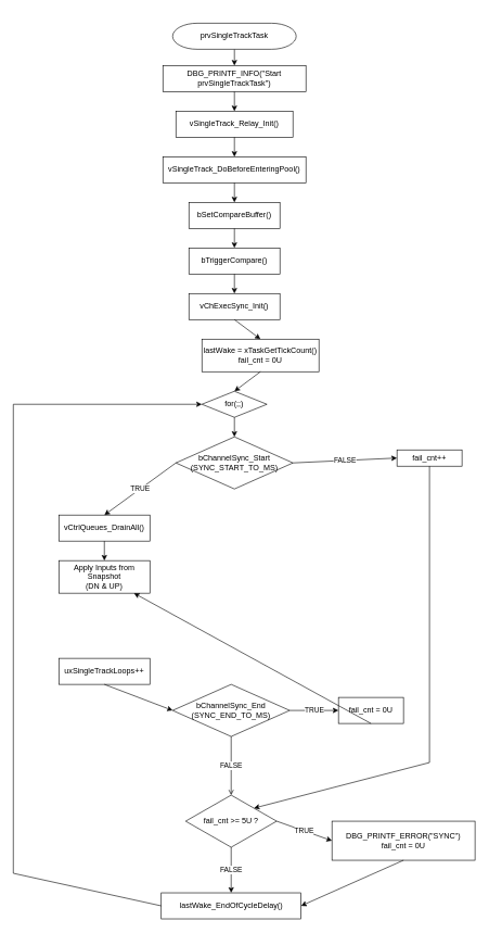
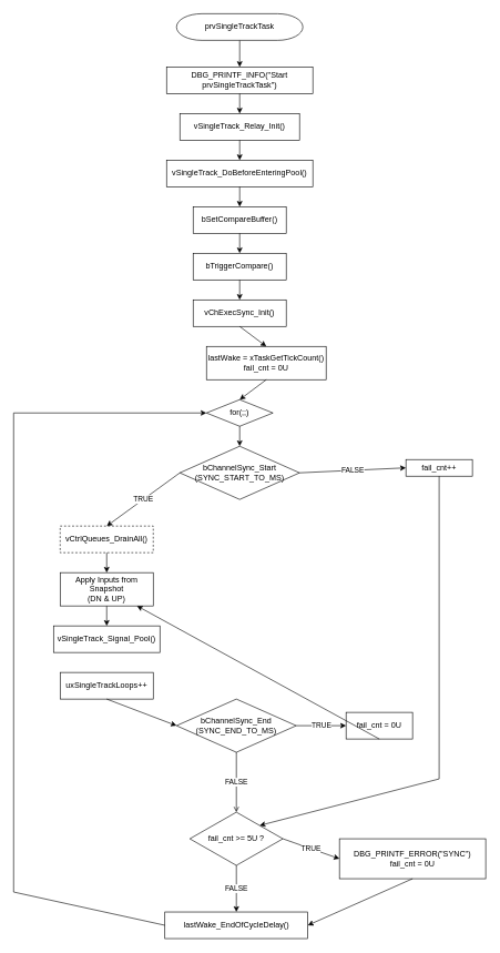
  <mxCell id="0" />
  <mxCell id="1" parent="0" />
  <mxCell id="2" value="DBG_PRINTF_INFO(&quot;Start prvSingleTrackTask&quot;)" style="rounded=0;whiteSpace=wrap;html=1;strokeWidth=1;fillColor=none;strokeColor=#000000;" vertex="1" parent="1"><mxGeometry x="250" y="100" width="220" height="40" as="geometry" /></mxCell>
  <mxCell id="3" value="vSingleTrack_Relay_Init()" style="rounded=0;whiteSpace=wrap;html=1;strokeWidth=1;fillColor=none;strokeColor=#000000;" vertex="1" parent="1"><mxGeometry x="270" y="170" width="180" height="40" as="geometry" /></mxCell>
  <mxCell id="4" value="vSingleTrack_DoBeforeEnteringPool()" style="rounded=0;whiteSpace=wrap;html=1;strokeWidth=1;fillColor=none;strokeColor=#000000;" vertex="1" parent="1"><mxGeometry x="250" y="240" width="220" height="40" as="geometry" /></mxCell>
  <mxCell id="5" value="bSetCompareBuffer()" style="rounded=0;whiteSpace=wrap;html=1;strokeWidth=1;fillColor=none;strokeColor=#000000;" vertex="1" parent="1"><mxGeometry x="290" y="310" width="140" height="40" as="geometry" /></mxCell>
  <mxCell id="6" value="bTriggerCompare()" style="rounded=0;whiteSpace=wrap;html=1;strokeWidth=1;fillColor=none;strokeColor=#000000;" vertex="1" parent="1"><mxGeometry x="290" y="380" width="140" height="40" as="geometry" /></mxCell>
  <mxCell id="7" value="vChExecSync_Init()" style="rounded=0;whiteSpace=wrap;html=1;strokeWidth=1;fillColor=none;strokeColor=#000000;" vertex="1" parent="1"><mxGeometry x="290" y="450" width="140" height="40" as="geometry" /></mxCell>
  <mxCell id="8" value="lastWake = xTaskGetTickCount()&#10;fail_cnt = 0U" style="rounded=0;whiteSpace=wrap;html=1;strokeWidth=1;fillColor=none;strokeColor=#000000;" vertex="1" parent="1"><mxGeometry x="310" y="520" width="180" height="50" as="geometry" /></mxCell>
  <mxCell id="9" value="&lt;span style=&quot;font-weight: normal;&quot;&gt;for(;;)&lt;/span&gt;" style="rhombus;whiteSpace=wrap;html=1;strokeWidth=1;fillColor=none;strokeColor=#000000;fontStyle=1;" vertex="1" parent="1"><mxGeometry x="310" y="600" width="100" height="40" as="geometry" /></mxCell>
  <mxCell id="10" value="bChannelSync_Start&#10;(SYNC_START_TO_MS)" style="rhombus;whiteSpace=wrap;html=1;strokeWidth=1;fillColor=none;strokeColor=#000000;" vertex="1" parent="1"><mxGeometry x="270" y="670" width="180" height="80" as="geometry" /></mxCell>
- <mxCell id="11" value="vCtrlQueues_DrainAll()" style="rounded=0;whiteSpace=wrap;html=1;strokeWidth=1;fillColor=none;strokeColor=#000000;" vertex="1" parent="1"><mxGeometry x="90" y="790" width="140" height="40" as="geometry" /></mxCell>
+ <mxCell id="11" value="vCtrlQueues_DrainAll()" style="rounded=0;whiteSpace=wrap;html=1;strokeWidth=1;fillColor=none;strokeColor=#000000;dashed=1;" vertex="1" parent="1"><mxGeometry x="90" y="790" width="140" height="40" as="geometry" /></mxCell>
  <mxCell id="12" value="Apply Inputs from Snapshot&#10;(DN &amp; UP)" style="rounded=0;whiteSpace=wrap;html=1;strokeWidth=1;fillColor=none;strokeColor=#000000;" vertex="1" parent="1"><mxGeometry x="90" y="860" width="140" height="50" as="geometry" /></mxCell>
+ <mxCell id="13" value="vSingleTrack_Signal_Pool()" style="rounded=0;whiteSpace=wrap;html=1;strokeWidth=1;fillColor=none;strokeColor=#000000;" vertex="1" parent="1"><mxGeometry x="80" y="940" width="160" height="40" as="geometry" /></mxCell>
  <mxCell id="14" value="uxSingleTrackLoops++" style="rounded=0;whiteSpace=wrap;html=1;strokeWidth=1;fillColor=none;strokeColor=#000000;" vertex="1" parent="1"><mxGeometry x="90" y="1010" width="140" height="40" as="geometry" /></mxCell>
  <mxCell id="15" value="bChannelSync_End&#10;(SYNC_END_TO_MS)" style="rhombus;whiteSpace=wrap;html=1;strokeWidth=1;fillColor=none;strokeColor=#000000;" vertex="1" parent="1"><mxGeometry x="265" y="1050" width="180" height="80" as="geometry" /></mxCell>
  <mxCell id="16" value="fail_cnt = 0U" style="rounded=0;whiteSpace=wrap;html=1;strokeWidth=1;fillColor=none;strokeColor=#000000;" vertex="1" parent="1"><mxGeometry x="520" y="1070" width="100" height="40" as="geometry" /></mxCell>
  <mxCell id="17" value="fail_cnt++" style="rounded=0;whiteSpace=wrap;html=1;strokeWidth=1;fillColor=none;strokeColor=#000000;" vertex="1" parent="1"><mxGeometry x="610" y="690" width="100" height="25" as="geometry" /></mxCell>
  <mxCell id="18" value="fail_cnt &gt;= 5U ?" style="rhombus;whiteSpace=wrap;html=1;strokeWidth=1;fillColor=none;strokeColor=#000000;" vertex="1" parent="1"><mxGeometry x="285" y="1220" width="140" height="80" as="geometry" /></mxCell>
  <mxCell id="19" value="DBG_PRINTF_ERROR(&quot;SYNC&quot;)&lt;br&gt;fail_cnt = 0U" style="rounded=0;whiteSpace=wrap;html=1;strokeWidth=1;fillColor=none;strokeColor=#000000;" vertex="1" parent="1"><mxGeometry x="510" y="1260" width="220" height="60" as="geometry" /></mxCell>
  <mxCell id="20" value="lastWake_EndOfCycleDelay()" style="rounded=0;whiteSpace=wrap;html=1;strokeWidth=1;fillColor=none;strokeColor=#000000;" vertex="1" parent="1"><mxGeometry x="247.5" y="1370" width="215" height="40" as="geometry" /></mxCell>
  <mxCell id="21" value="" style="endArrow=classic;html=1;rounded=0;exitX=0.5;exitY=1;exitDx=0;exitDy=0;entryX=0.5;entryY=0;entryDx=0;entryDy=0;exitPerimeter=0;" edge="1" parent="1" source="43" target="2"><mxGeometry width="50" height="50" relative="1" as="geometry"><mxPoint x="360" y="70" as="sourcePoint" /><mxPoint x="360" y="100" as="targetPoint" /></mxGeometry></mxCell>
  <mxCell id="22" value="" style="endArrow=classic;html=1;rounded=0;exitX=0.5;exitY=1;exitDx=0;exitDy=0;entryX=0.5;entryY=0;entryDx=0;entryDy=0;" edge="1" parent="1" source="2" target="3"><mxGeometry width="50" height="50" relative="1" as="geometry"><mxPoint x="360" y="150" as="sourcePoint" /><mxPoint x="360" y="170" as="targetPoint" /></mxGeometry></mxCell>
  <mxCell id="23" value="" style="endArrow=classic;html=1;rounded=0;exitX=0.5;exitY=1;exitDx=0;exitDy=0;entryX=0.5;entryY=0;entryDx=0;entryDy=0;" edge="1" parent="1" source="3" target="4"><mxGeometry width="50" height="50" relative="1" as="geometry"><mxPoint x="360" y="220" as="sourcePoint" /><mxPoint x="360" y="240" as="targetPoint" /></mxGeometry></mxCell>
  <mxCell id="24" value="" style="endArrow=classic;html=1;rounded=0;exitX=0.5;exitY=1;exitDx=0;exitDy=0;entryX=0.5;entryY=0;entryDx=0;entryDy=0;" edge="1" parent="1" source="4" target="5"><mxGeometry width="50" height="50" relative="1" as="geometry"><mxPoint x="360" y="290" as="sourcePoint" /><mxPoint x="360" y="310" as="targetPoint" /></mxGeometry></mxCell>
  <mxCell id="25" value="" style="endArrow=classic;html=1;rounded=0;exitX=0.5;exitY=1;exitDx=0;exitDy=0;entryX=0.5;entryY=0;entryDx=0;entryDy=0;" edge="1" parent="1" source="5" target="6"><mxGeometry width="50" height="50" relative="1" as="geometry"><mxPoint x="360" y="360" as="sourcePoint" /><mxPoint x="360" y="380" as="targetPoint" /></mxGeometry></mxCell>
  <mxCell id="26" value="" style="endArrow=classic;html=1;rounded=0;exitX=0.5;exitY=1;exitDx=0;exitDy=0;entryX=0.5;entryY=0;entryDx=0;entryDy=0;" edge="1" parent="1" source="6" target="7"><mxGeometry width="50" height="50" relative="1" as="geometry"><mxPoint x="360" y="430" as="sourcePoint" /><mxPoint x="360" y="450" as="targetPoint" /></mxGeometry></mxCell>
  <mxCell id="27" value="" style="endArrow=classic;html=1;rounded=0;exitX=0.5;exitY=1;exitDx=0;exitDy=0;entryX=0.5;entryY=0;entryDx=0;entryDy=0;" edge="1" parent="1" source="7" target="8"><mxGeometry width="50" height="50" relative="1" as="geometry"><mxPoint x="360" y="500" as="sourcePoint" /><mxPoint x="360" y="520" as="targetPoint" /></mxGeometry></mxCell>
  <mxCell id="28" value="" style="endArrow=classic;html=1;rounded=0;exitX=0.5;exitY=1;exitDx=0;exitDy=0;entryX=0.5;entryY=0;entryDx=0;entryDy=0;" edge="1" parent="1" source="8" target="9"><mxGeometry width="50" height="50" relative="1" as="geometry"><mxPoint x="360" y="580" as="sourcePoint" /><mxPoint x="360" y="600" as="targetPoint" /></mxGeometry></mxCell>
  <mxCell id="29" value="" style="endArrow=classic;html=1;rounded=0;exitX=0.5;exitY=1;exitDx=0;exitDy=0;entryX=0.5;entryY=0;entryDx=0;entryDy=0;" edge="1" parent="1" source="9" target="10"><mxGeometry width="50" height="50" relative="1" as="geometry"><mxPoint x="360" y="650" as="sourcePoint" /><mxPoint x="360" y="670" as="targetPoint" /></mxGeometry></mxCell>
  <mxCell id="30" value="TRUE" style="endArrow=classic;html=1;rounded=0;exitX=0;exitY=0.5;exitDx=0;exitDy=0;entryX=0.5;entryY=0;entryDx=0;entryDy=0;" edge="1" parent="1" source="10" target="11"><mxGeometry width="50" height="50" relative="1" as="geometry"><mxPoint x="270" y="710" as="sourcePoint" /><mxPoint x="160" y="790" as="targetPoint" /></mxGeometry></mxCell>
  <mxCell id="31" value="FALSE" style="endArrow=classic;html=1;rounded=0;exitX=1;exitY=0.5;exitDx=0;exitDy=0;entryX=0;entryY=0.5;entryDx=0;entryDy=0;" edge="1" parent="1" source="10" target="17"><mxGeometry width="50" height="50" relative="1" as="geometry"><mxPoint x="450" y="710" as="sourcePoint" /><mxPoint x="560" y="690" as="targetPoint" /></mxGeometry></mxCell>
  <mxCell id="32" value="" style="endArrow=classic;html=1;rounded=0;exitX=0.5;exitY=1;exitDx=0;exitDy=0;entryX=0.5;entryY=0;entryDx=0;entryDy=0;" edge="1" parent="1" source="11" target="12"><mxGeometry width="50" height="50" relative="1" as="geometry"><mxPoint x="160" y="840" as="sourcePoint" /><mxPoint x="160" y="860" as="targetPoint" /></mxGeometry></mxCell>
+ <mxCell id="33" value="" style="endArrow=classic;html=1;rounded=0;exitX=0.5;exitY=1;exitDx=0;exitDy=0;entryX=0.5;entryY=0;entryDx=0;entryDy=0;" edge="1" parent="1" source="12" target="13"><mxGeometry width="50" height="50" relative="1" as="geometry"><mxPoint x="160" y="920" as="sourcePoint" /><mxPoint x="160" y="940" as="targetPoint" /></mxGeometry></mxCell>
  <mxCell id="34" value="" style="endArrow=classic;html=1;rounded=0;exitX=0.5;exitY=1;exitDx=0;exitDy=0;entryX=0;entryY=0.5;entryDx=0;entryDy=0;" edge="1" parent="1" source="14" target="15"><mxGeometry width="50" height="50" relative="1" as="geometry"><mxPoint x="160" y="1060" as="sourcePoint" /><mxPoint x="270" y="1120" as="targetPoint" /></mxGeometry></mxCell>
  <mxCell id="35" value="TRUE" style="endArrow=classic;html=1;rounded=0;exitX=1;exitY=0.5;exitDx=0;exitDy=0;entryX=0;entryY=0.5;entryDx=0;entryDy=0;" edge="1" parent="1" source="15" target="16"><mxGeometry width="50" height="50" relative="1" as="geometry"><mxPoint x="450" y="1120" as="sourcePoint" /><mxPoint x="560" y="1100" as="targetPoint" /></mxGeometry></mxCell>
  <mxCell id="36" value="FALSE" style="endArrow=open;html=1;rounded=0;exitX=0.5;exitY=1;exitDx=0;exitDy=0;entryX=0.5;entryY=0;entryDx=0;entryDy=0;" edge="1" parent="1" source="15" target="18"><mxGeometry width="50" height="50" relative="1" as="geometry"><mxPoint x="360" y="1170" as="sourcePoint" /><mxPoint x="360" y="1200" as="targetPoint" /></mxGeometry></mxCell>
  <mxCell id="37" value="" style="endArrow=classic;html=1;rounded=0;exitX=0.5;exitY=1;exitDx=0;exitDy=0;" edge="1" parent="1" source="16" target="12"><mxGeometry width="50" height="50" relative="1" as="geometry"><mxPoint x="560" y="1150" as="sourcePoint" /><mxPoint x="430" y="1200" as="targetPoint" /></mxGeometry></mxCell>
  <mxCell id="38" value="" style="endArrow=classic;html=1;rounded=0;exitX=0.5;exitY=1;exitDx=0;exitDy=0;entryX=1;entryY=0;entryDx=0;entryDy=0;" edge="1" parent="1" source="17" target="18"><mxGeometry width="50" height="50" relative="1" as="geometry"><mxPoint x="560" y="740" as="sourcePoint" /><mxPoint x="430" y="1200" as="targetPoint" /><Array as="points"><mxPoint x="660" y="1170" /></Array></mxGeometry></mxCell>
  <mxCell id="39" value="TRUE" style="endArrow=classic;html=1;rounded=0;exitX=1;exitY=0.5;exitDx=0;exitDy=0;entryX=0;entryY=0.5;entryDx=0;entryDy=0;" edge="1" parent="1" source="18" target="19"><mxGeometry width="50" height="50" relative="1" as="geometry"><mxPoint x="430" y="1240" as="sourcePoint" /><mxPoint x="510" y="1240" as="targetPoint" /></mxGeometry></mxCell>
  <mxCell id="40" value="FALSE" style="endArrow=classic;html=1;rounded=0;exitX=0.5;exitY=1;exitDx=0;exitDy=0;entryX=0.5;entryY=0;entryDx=0;entryDy=0;" edge="1" parent="1" source="18" target="20"><mxGeometry width="50" height="50" relative="1" as="geometry"><mxPoint x="360" y="1290" as="sourcePoint" /><mxPoint x="360" y="1320" as="targetPoint" /></mxGeometry></mxCell>
  <mxCell id="41" value="" style="endArrow=classic;html=1;rounded=0;exitX=0.5;exitY=1;exitDx=0;exitDy=0;entryX=1;entryY=0.5;entryDx=0;entryDy=0;" edge="1" parent="1" source="19" target="20"><mxGeometry width="50" height="50" relative="1" as="geometry"><mxPoint x="580" y="1280" as="sourcePoint" /><mxPoint x="450" y="1340" as="targetPoint" /></mxGeometry></mxCell>
  <mxCell id="42" value="" style="endArrow=classic;html=1;rounded=0;exitX=0;exitY=0.5;exitDx=0;exitDy=0;entryX=0;entryY=0.5;entryDx=0;entryDy=0;" edge="1" parent="1" source="20" target="9"><mxGeometry width="50" height="50" relative="1" as="geometry"><mxPoint x="270" y="1340" as="sourcePoint" /><mxPoint x="310" y="620" as="targetPoint" /><Array as="points"><mxPoint x="20" y="1340" /><mxPoint x="20" y="620" /></Array></mxGeometry></mxCell>
- <mxCell id="43" value="prvSingleTrackTask" style="verticalAlign=middle;align=center;overflow=width;vsdxID=2;fillColor=#FFFFFF;gradientColor=none;shape=stencil(tVLLDsIgEPwajiQIMfFe638Qu22JCM2Ctv69kK0Rm9qDibeZndkXC1NV6PUATIoQ0V9gNE3smToyKY3rAU1MiKmaqar1CB36m2uIDzo7M7r6e64wUZ4UOUWKB9GdIH4irzWu8B42vRrPScNFXZzN+5mvl3qJXE8mcPRRR+Pdh2Y1dsBTE95a3c0TkBRGgKEIb6wg1/r+ssCXd/vLCgm8z9caa+n6pb48dwrRV1H1Ew==);strokeColor=#000000;spacingTop=-1;spacingBottom=-1;spacingLeft=-1;spacingRight=-1;points=[[0.5,1,0],[0.5,0,0],[0,0.5,0],[1,0.5,0]];labelBackgroundColor=none;rounded=0;html=1;whiteSpace=wrap;strokeWidth=1;" vertex="1" parent="1"><mxGeometry x="265" y="35" width="190" height="40" as="geometry" /></mxCell>
+ <mxCell id="43" value="prvSingleTrackTask" style="verticalAlign=middle;align=center;overflow=width;vsdxID=2;fillColor=#FFFFFF;gradientColor=none;shape=stencil(tVLLDsIgEPwajiQIMfFe638Qu22JCM2Ctv69kK0Rm9qDibeZndkXC1NV6PUATIoQ0V9gNE3smToyKY3rAU1MiKmaqar1CB36m2uIDzo7M7r6e64wUZ4UOUWKB9GdIH4irzWu8B42vRrPScNFXZzN+5mvl3qJXE8mcPRRR+Pdh2Y1dsBTE95a3c0TkBRGgKEIb6wg1/r+ssCXd/vLCgm8z9caa+n6pb48dwrRV1H1Ew==);strokeColor=#000000;spacingTop=-1;spacingBottom=-1;spacingLeft=-1;spacingRight=-1;points=[[0.5,1,0],[0.5,0,0],[0,0.5,0],[1,0.5,0]];labelBackgroundColor=none;rounded=0;html=1;whiteSpace=wrap;strokeWidth=1;" vertex="1" parent="1"><mxGeometry x="265" y="20" width="190" height="40" as="geometry" /></mxCell>
